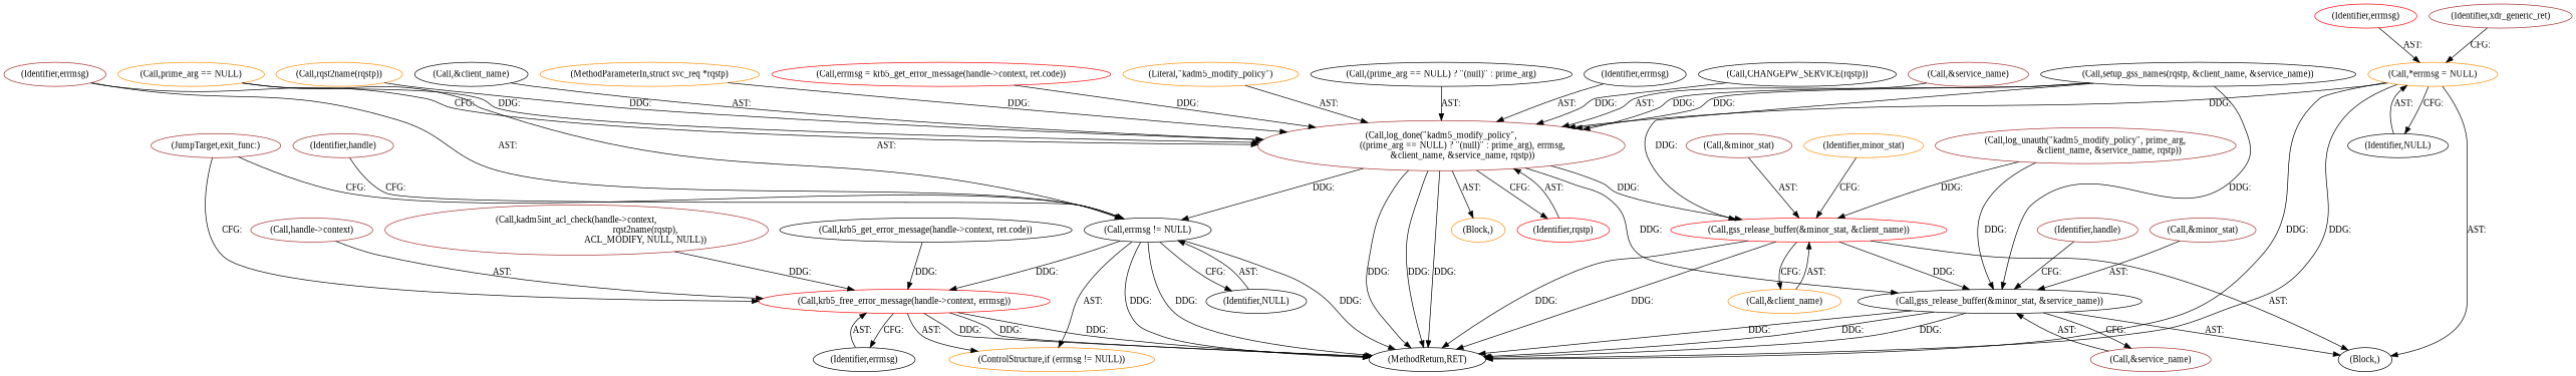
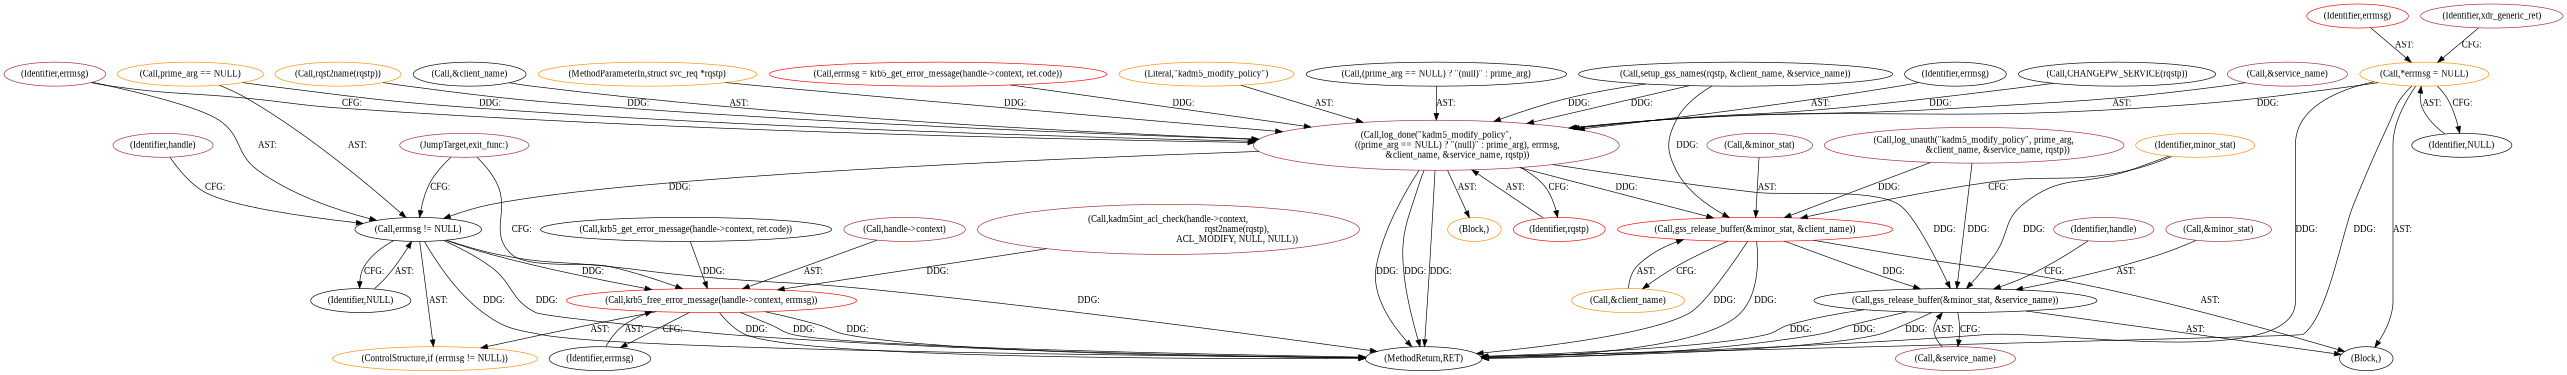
  digraph {
    fontname="Liberation Serif"
    node [color=brown fontname="Liberation Serif"]
    edge [fontname="Liberation Serif"]
    n1 [color=darkorange label="(Call,*errmsg = NULL)"]
    n2 [label="(Call,log_done(\"kadm5_modify_policy\",\n                 ((prime_arg == NULL) ? \"(null)\" : prime_arg), errmsg,\n                 &client_name, &service_name, rqstp))"]
    n3 [color=black label="(MethodReturn,RET)"]
    n4 [color=black label="(Block,)"]
    n5 [color=black label="(Identifier,NULL)"]
    n6 [color=black label="(Call,errmsg != NULL)"]
    n7 [color=red label="(Call,gss_release_buffer(&minor_stat, &client_name))"]
    n8 [color=black label="(Call,gss_release_buffer(&minor_stat, &service_name))"]
    n9 [color=darkorange label="(Block,)"]
    n10 [color=red label="(Identifier,rqstp)"]
    n11 [color=red label="(Call,krb5_free_error_message(handle->context, errmsg))"]
    n12 [color=black label="(Identifier,NULL)"]
    n13 [color=darkorange label="(ControlStructure,if (errmsg != NULL))"]
    n14 [color=darkorange label="(Call,&client_name)"]
    n15 [label="(Call,&service_name)"]
    n16 [color=black label="(Identifier,errmsg)"]
    n17 [label="(JumpTarget,exit_func:)"]
    n18 [color=black label="(Call,krb5_get_error_message(handle->context, ret.code))"]
    n19 [color=black label="(Identifier,errmsg)"]
    n20 [color=black label="(Call,CHANGEPW_SERVICE(rqstp))"]
    n21 [label="(Call,handle->context)"]
    n22 [color=red label="(Identifier,errmsg)"]
    n23 [label="(Call,log_unauth(\"kadm5_modify_policy\", prime_arg,\n                   &client_name, &service_name, rqstp))"]
    n24 [label="(Call,&service_name)"]
    n25 [label="(Call,&minor_stat)"]
    n26 [color=darkorange label="(Call,rqst2name(rqstp))"]
    n27 [label="(Identifier,errmsg)"]
    n28 [label="(Call,&minor_stat)"]
    n29 [color=black label="(Call,&client_name)"]
    n30 [color=darkorange label="(Call,prime_arg == NULL)"]
    n31 [label="(Identifier,xdr_generic_ret)"]
    n32 [color=darkorange label="(MethodParameterIn,struct svc_req *rqstp)"]
    n33 [color=red label="(Call,errmsg = krb5_get_error_message(handle->context, ret.code))"]
    n34 [color=black label="(Call,setup_gss_names(rqstp, &client_name, &service_name))"]
    n35 [color=darkorange label="(Literal,\"kadm5_modify_policy\")"]
    n36 [label="(Call,kadm5int_acl_check(handle->context,\n                                                       rqst2name(rqstp),\n                                                       ACL_MODIFY, NULL, NULL))"]
    n37 [label="(Identifier,handle)"]
    n38 [label="(Identifier,handle)"]
    n39 [color=darkorange label="(Identifier,minor_stat)"]
    n40 [color=black label="(Call,(prime_arg == NULL) ? \"(null)\" : prime_arg)"]
    n1 -> n2 [label="DDG: "]
    n1 -> n3 [label="DDG: "]
    n1 -> n3 [label="DDG: "]
    n1 -> n4 [label="AST: "]
    n1 -> n5 [label="CFG: "]
    n2 -> n3 [label="DDG: "]
    n2 -> n3 [label="DDG: "]
    n2 -> n3 [label="DDG: "]
    n2 -> n6 [label="DDG: "]
    n2 -> n7 [label="DDG: "]
    n2 -> n8 [label="DDG: "]
    n2 -> n9 [label="AST: "]
    n2 -> n10 [label="CFG: "]
    n5 -> n1 [label="AST: "]
    n6 -> n3 [label="DDG: "]
    n6 -> n3 [label="DDG: "]
    n6 -> n3 [label="DDG: "]
    n6 -> n11 [label="DDG: "]
    n6 -> n12 [label="CFG: "]
    n6 -> n13 [label="AST: "]
    n7 -> n3 [label="DDG: "]
    n7 -> n3 [label="DDG: "]
    n7 -> n4 [label="AST: "]
    n7 -> n8 [label="DDG: "]
    n7 -> n14 [label="CFG: "]
    n8 -> n3 [label="DDG: "]
    n8 -> n3 [label="DDG: "]
    n8 -> n3 [label="DDG: "]
    n8 -> n4 [label="AST: "]
    n8 -> n15 [label="CFG: "]
    n10 -> n2 [label="AST: "]
    n11 -> n3 [label="DDG: "]
    n11 -> n3 [label="DDG: "]
    n11 -> n3 [label="DDG: "]
    n11 -> n13 [label="AST: "]
    n11 -> n16 [label="CFG: "]
    n12 -> n6 [label="AST: "]
    n14 -> n7 [label="AST: "]
    n15 -> n8 [label="AST: "]
    n16 -> n11 [label="AST: "]
    n17 -> n6 [label="CFG: "]
    n17 -> n11 [label="CFG: "]
    n18 -> n11 [label="DDG: "]
    n19 -> n2 [label="AST: "]
    n20 -> n2 [label="DDG: "]
    n21 -> n11 [label="AST: "]
    n22 -> n1 [label="AST: "]
    n23 -> n7 [label="DDG: "]
    n23 -> n8 [label="DDG: "]
    n24 -> n2 [label="AST: "]
    n25 -> n7 [label="AST: "]
    n26 -> n2 [label="DDG: "]
    n27 -> n2 [label="CFG: "]
    n27 -> n6 [label="AST: "]
    n28 -> n8 [label="AST: "]
    n29 -> n2 [label="AST: "]
    n30 -> n2 [label="DDG: "]
    n30 -> n6 [label="AST: "]
    n31 -> n1 [label="CFG: "]
    n32 -> n2 [label="DDG: "]
    n33 -> n2 [label="DDG: "]
    n34 -> n2 [label="DDG: "]
    n34 -> n2 [label="DDG: "]
    n34 -> n7 [label="DDG: "]
-   n34 -> n8 [label="DDG: "]
+   n39 -> n8 [label="DDG: "]
    n35 -> n2 [label="AST: "]
    n36 -> n11 [label="DDG: "]
    n37 -> n8 [label="CFG: "]
    n38 -> n6 [label="CFG: "]
    n39 -> n7 [label="CFG: "]
    n40 -> n2 [label="AST: "]
  }
